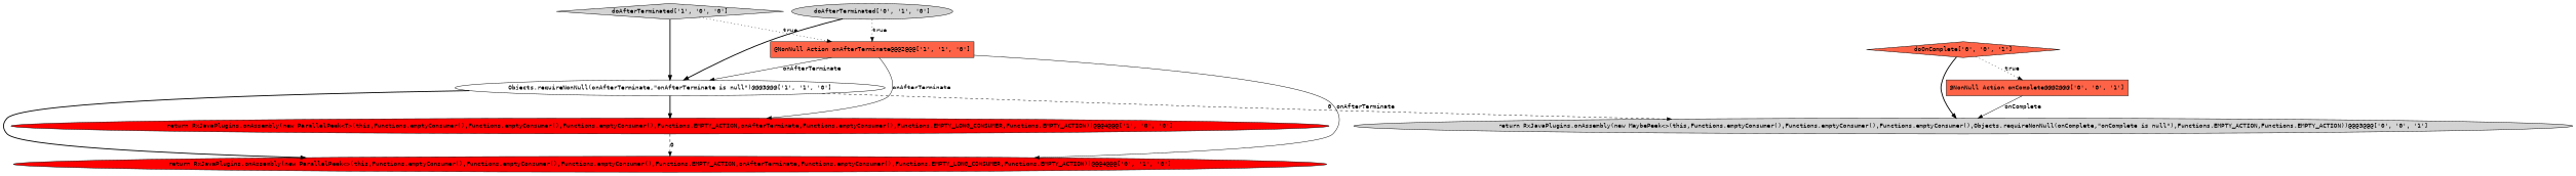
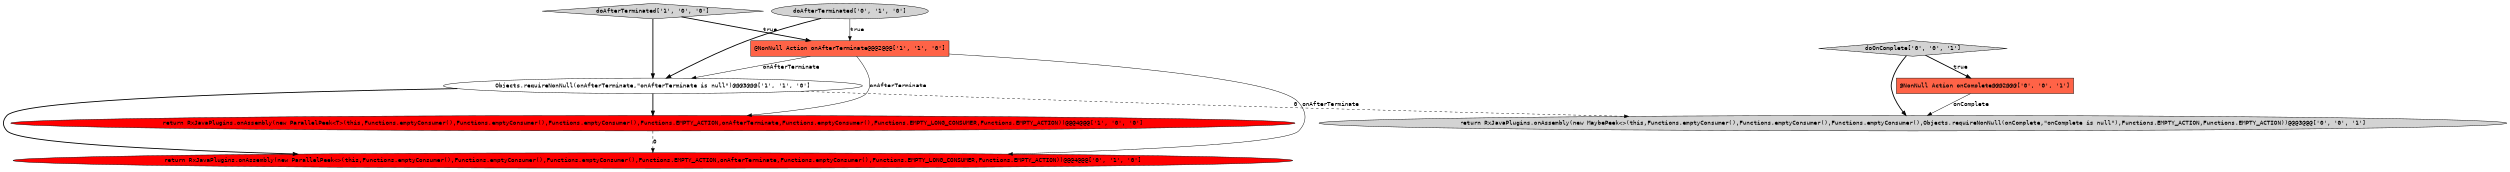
  digraph {
    fontname="DejaVu Sans Mono"
    node [fillcolor=lightgray fontname="DejaVu Sans Mono" shape=ellipse style=filled]
    edge [fontname="DejaVu Sans Mono" style=bold]
    n1 [fillcolor=red label="return RxJavaPlugins.onAssembly(new ParallelPeek<T>(this,Functions.emptyConsumer(),Functions.emptyConsumer(),Functions.emptyConsumer(),Functions.EMPTY_ACTION,onAfterTerminate,Functions.emptyConsumer(),Functions.EMPTY_LONG_CONSUMER,Functions.EMPTY_ACTION))@@@4@@@['1', '0', '0']"]
    n2 [fillcolor=red label="return RxJavaPlugins.onAssembly(new ParallelPeek<>(this,Functions.emptyConsumer(),Functions.emptyConsumer(),Functions.emptyConsumer(),Functions.EMPTY_ACTION,onAfterTerminate,Functions.emptyConsumer(),Functions.EMPTY_LONG_CONSUMER,Functions.EMPTY_ACTION))@@@4@@@['0', '1', '0']"]
    n3 [label="return RxJavaPlugins.onAssembly(new MaybePeek<>(this,Functions.emptyConsumer(),Functions.emptyConsumer(),Functions.emptyConsumer(),Objects.requireNonNull(onComplete,\"onComplete is null\"),Functions.EMPTY_ACTION,Functions.EMPTY_ACTION))@@@3@@@['0', '0', '1']"]
    n4 [fillcolor=tomato label="@NonNull Action onComplete@@@2@@@['0', '0', '1']" shape=box]
-   n5 [fillcolor=tomato label="doOnComplete['0', '0', '1']" shape=diamond]
+   n5 [label="doOnComplete['0', '0', '1']" shape=diamond]
    n6 [label="doAfterTerminated['1', '0', '0']" shape=diamond]
    n7 [fillcolor=white label="Objects.requireNonNull(onAfterTerminate,\"onAfterTerminate is null\")@@@3@@@['1', '1', '0']"]
    n8 [fillcolor=tomato label="@NonNull Action onAfterTerminate@@@2@@@['1', '1', '0']" shape=box]
    n9 [label="doAfterTerminated['0', '1', '0']"]
    n1 -> n2 [label=0 style=dashed]
    n4 -> n3 [label=onComplete style=solid]
    n5 -> n3
-   n5 -> n4 [label=true style=dotted]
+   n5 -> n4 [label=true]
    n6 -> n7
-   n6 -> n8 [label=true style=dotted]
+   n6 -> n8 [label=true]
    n7 -> n1
    n7 -> n2
    n7 -> n3 [label=0 style=dashed]
    n8 -> n1 [label=onAfterTerminate style=solid]
    n8 -> n2 [label=onAfterTerminate style=solid]
    n8 -> n7 [label=onAfterTerminate style=solid]
    n9 -> n7
-   n9 -> n8 [label=true style=dotted]
+   n9 -> n8 [label=true style=solid]
  }
